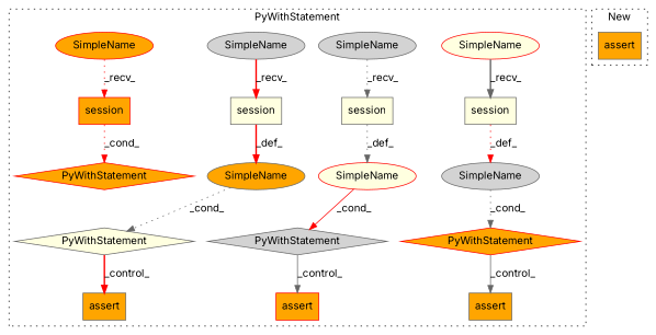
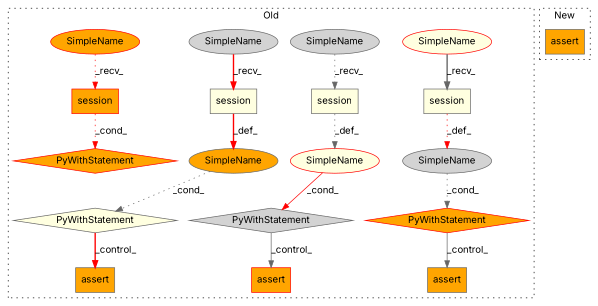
  digraph {
    fontname=Inter
    node [a=32 l=9 shape=box style=filled fillcolor=orange color=gray40 fontname=Inter]
    edge [color=red style=dotted fontname=Inter]
    n1 [label=session s=7749 fillcolor=lightyellow]
    n2 [l="17,1" label=assert s="7773,7808"]
    n3 [a=42 label=SimpleName shape=ellipse fillcolor=lightgrey l=""]
    n4 [a=104 l="10,2" label=PyWithStatement s="7734,7758" shape=diamond color=red]
    n5 [label=session s=7538 fillcolor=lightyellow]
    n6 [l="17,1" label=assert s="7562,7597" color=red]
    n7 [a=42 label=SimpleName shape=ellipse fillcolor=lightyellow color=red l=""]
    n8 [a=104 l="10,2" label=PyWithStatement s="7523,7547" shape=diamond fillcolor=lightgrey]
    n9 [label=session s=7959 fillcolor=lightyellow]
    n10 [l="17,1" label=assert s="7983,8018"]
    n11 [a=42 label=SimpleName shape=ellipse l=""]
    n12 [a=104 l="10,2" label=PyWithStatement s="7944,7968" shape=diamond fillcolor=lightyellow]
    n13 [label=session s=7298 color=red]
    n14 [a=104 l="10,2" label=PyWithStatement s="7283,7307" shape=diamond color=red]
    n15 [a=42 l=4 label=SimpleName s=7744 shape=ellipse fillcolor=lightyellow color=red]
    n16 [a=42 l=4 label=SimpleName s=7533 shape=ellipse fillcolor=lightgrey]
    n17 [a=42 l=4 label=SimpleName s=7954 shape=ellipse fillcolor=lightgrey]
    n18 [a=42 l=4 label=SimpleName s=7293 shape=ellipse color=red]
    n19 [l="15,2" label=assert s="6836,6913"]
    subgraph cluster_1 {
-     label=PyWithStatement
+     label=Old
      style=dotted
      n1
      n2
      n3
      n4
      n5
      n6
      n7
      n8
      n9
      n10
      n11
      n12
      n13
      n14
      n15
      n16
      n17
      n18
    }
    subgraph cluster_2 {
      label=New
      style=dotted
      n19
    }
    n1 -> n3 [label=_def_]
    n3 -> n4 [label=_cond_ color=gray40]
    n4 -> n2 [label=_control_ color=gray40 style=solid]
    n5 -> n7 [label=_def_ color=gray40]
    n7 -> n8 [label=_cond_ style=solid]
    n8 -> n6 [label=_control_ color=gray40 style=solid]
    n9 -> n11 [label=_def_ style=bold]
    n11 -> n12 [label=_cond_ color=gray40]
    n12 -> n10 [label=_control_ style=bold]
    n13 -> n14 [label=_cond_]
    n15 -> n1 [label=_recv_ color=gray40 style=bold]
    n16 -> n5 [label=_recv_ color=gray40]
    n17 -> n9 [label=_recv_ style=bold]
    n18 -> n13 [label=_recv_]
  }
